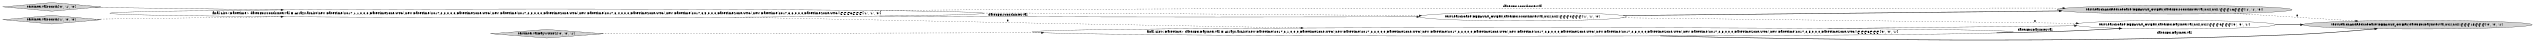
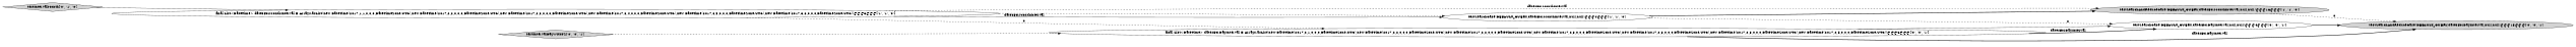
  digraph {
    rankdir=LR
    node [fillcolor=lightgray shape=ellipse style=filled]
    edge [style=dashed]
    n1 [fillcolor=white label="final List<DateTime> datesForDayInterval = Arrays.asList(new DateTime(2017,2,1,0,0,0,DateTimeZone.UTC),new DateTime(2017,2,2,0,0,0,DateTimeZone.UTC),new DateTime(2017,2,2,0,0,0,DateTimeZone.UTC),new DateTime(2017,2,3,0,0,0,DateTimeZone.UTC),new DateTime(2017,2,3,0,0,0,DateTimeZone.UTC),new DateTime(2017,2,3,0,0,0,DateTimeZone.UTC),new DateTime(2017,2,5,0,0,0,DateTimeZone.UTC))@@@3@@@['0', '0', '1']"]
    n2 [fillcolor=white label="testSearchCase(DEFAULT_QUERY,datesForDayInterval,null,null)@@@4@@@['0', '0', '1']"]
    n3 [label="testSearchAndReduceCase(DEFAULT_QUERY,datesForDayInterval,null,null)@@@15@@@['0', '0', '1']"]
    n4 [label="testIntervalDayWithTZ['0', '0', '1']" shape=diamond]
    n5 [label="testIntervalMonth['0', '1', '0']" shape=diamond]
    n6 [fillcolor=white label="final List<DateTime> datesForMonthInterval = Arrays.asList(new DateTime(2017,1,1,0,0,0,DateTimeZone.UTC),new DateTime(2017,2,2,0,0,0,DateTimeZone.UTC),new DateTime(2017,2,3,0,0,0,DateTimeZone.UTC),new DateTime(2017,3,4,0,0,0,DateTimeZone.UTC),new DateTime(2017,3,5,0,0,0,DateTimeZone.UTC),new DateTime(2017,3,6,0,0,0,DateTimeZone.UTC))@@@3@@@['1', '1', '0']"]
    n7 [label="testSearchAndReduceCase(DEFAULT_QUERY,datesForMonthInterval,null,null)@@@16@@@['1', '1', '0']"]
    n8 [fillcolor=white label="testSearchCase(DEFAULT_QUERY,datesForMonthInterval,null,null)@@@4@@@['1', '1', '0']"]
-   n9 [label="testIntervalMonth['1', '0', '0']" shape=diamond]
    n1 -> n2 [label=datesForDayInterval style=bold]
    n1 -> n2 [style=solid]
    n1 -> n3 [label=datesForDayInterval style=bold]
    n2 -> n3 [style=bold]
    n4 -> n1
    n5 -> n6 [style=solid]
    n6 -> n1 [label=0]
    n6 -> n7 [label=datesForMonthInterval]
    n6 -> n8 [label=datesForMonthInterval style=solid]
    n6 -> n8
    n7 -> n3 [label=0]
    n8 -> n2 [label=0]
    n8 -> n7 [style=bold]
-   n9 -> n6
  }
